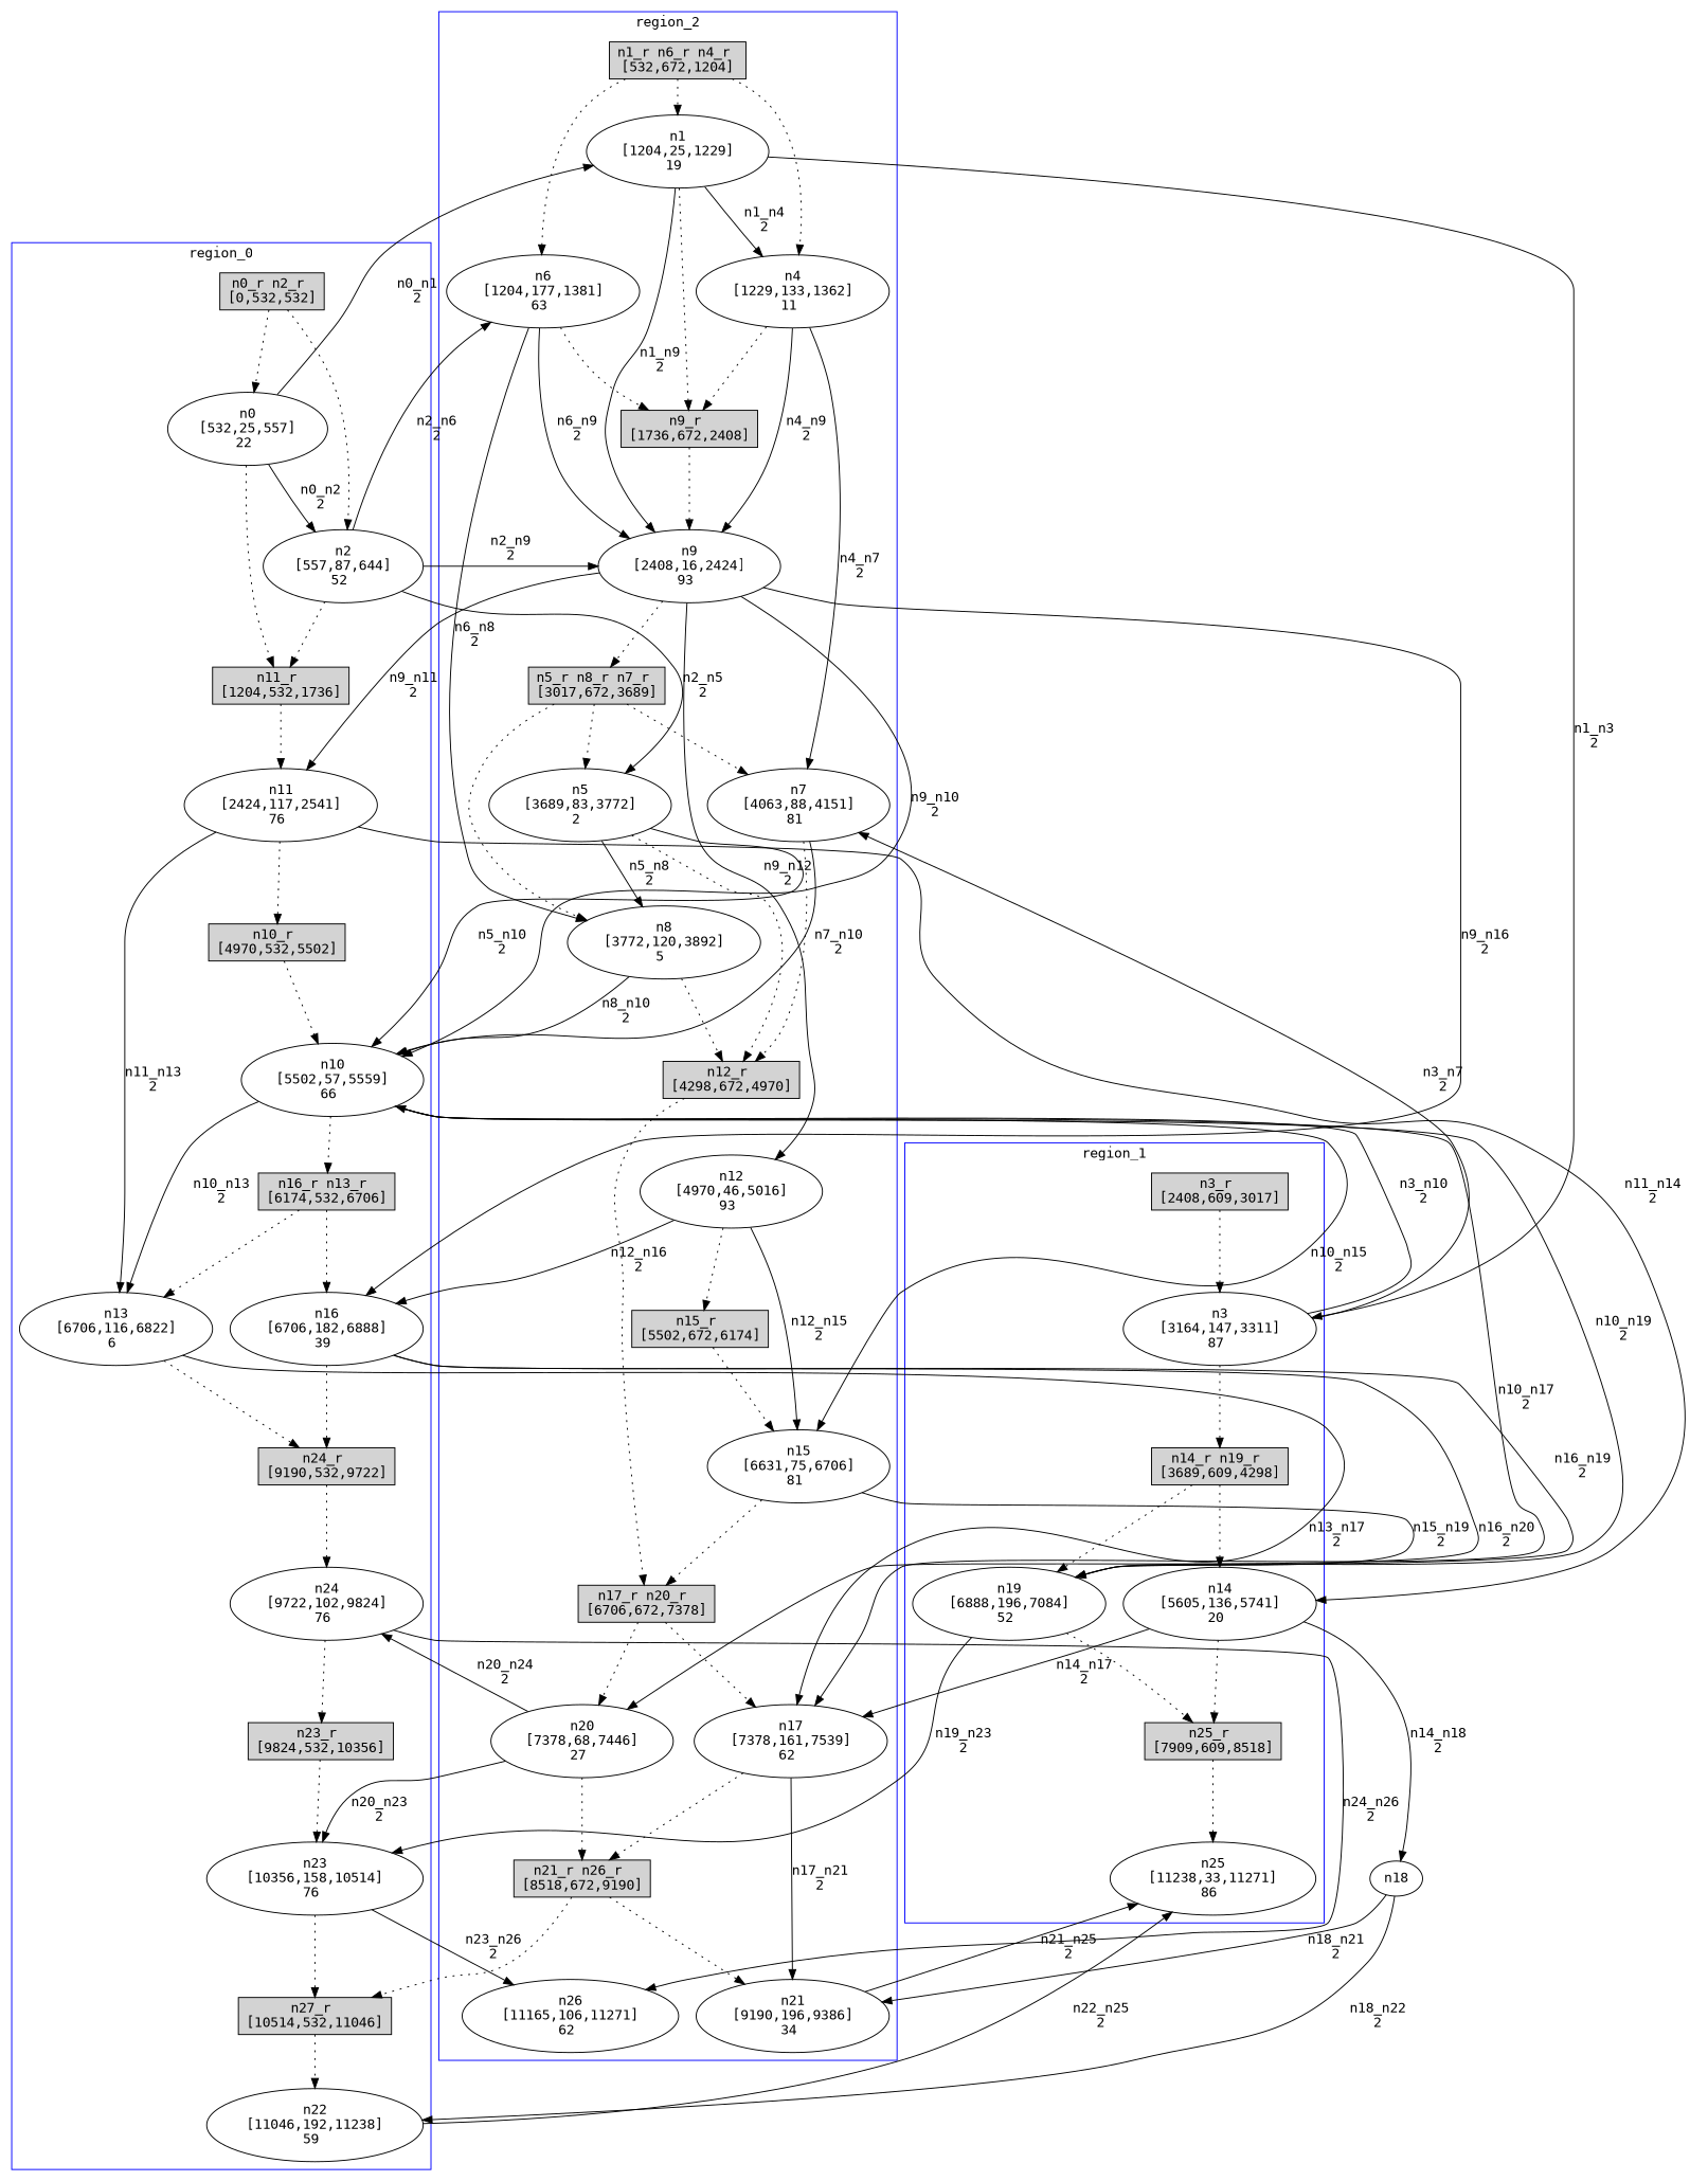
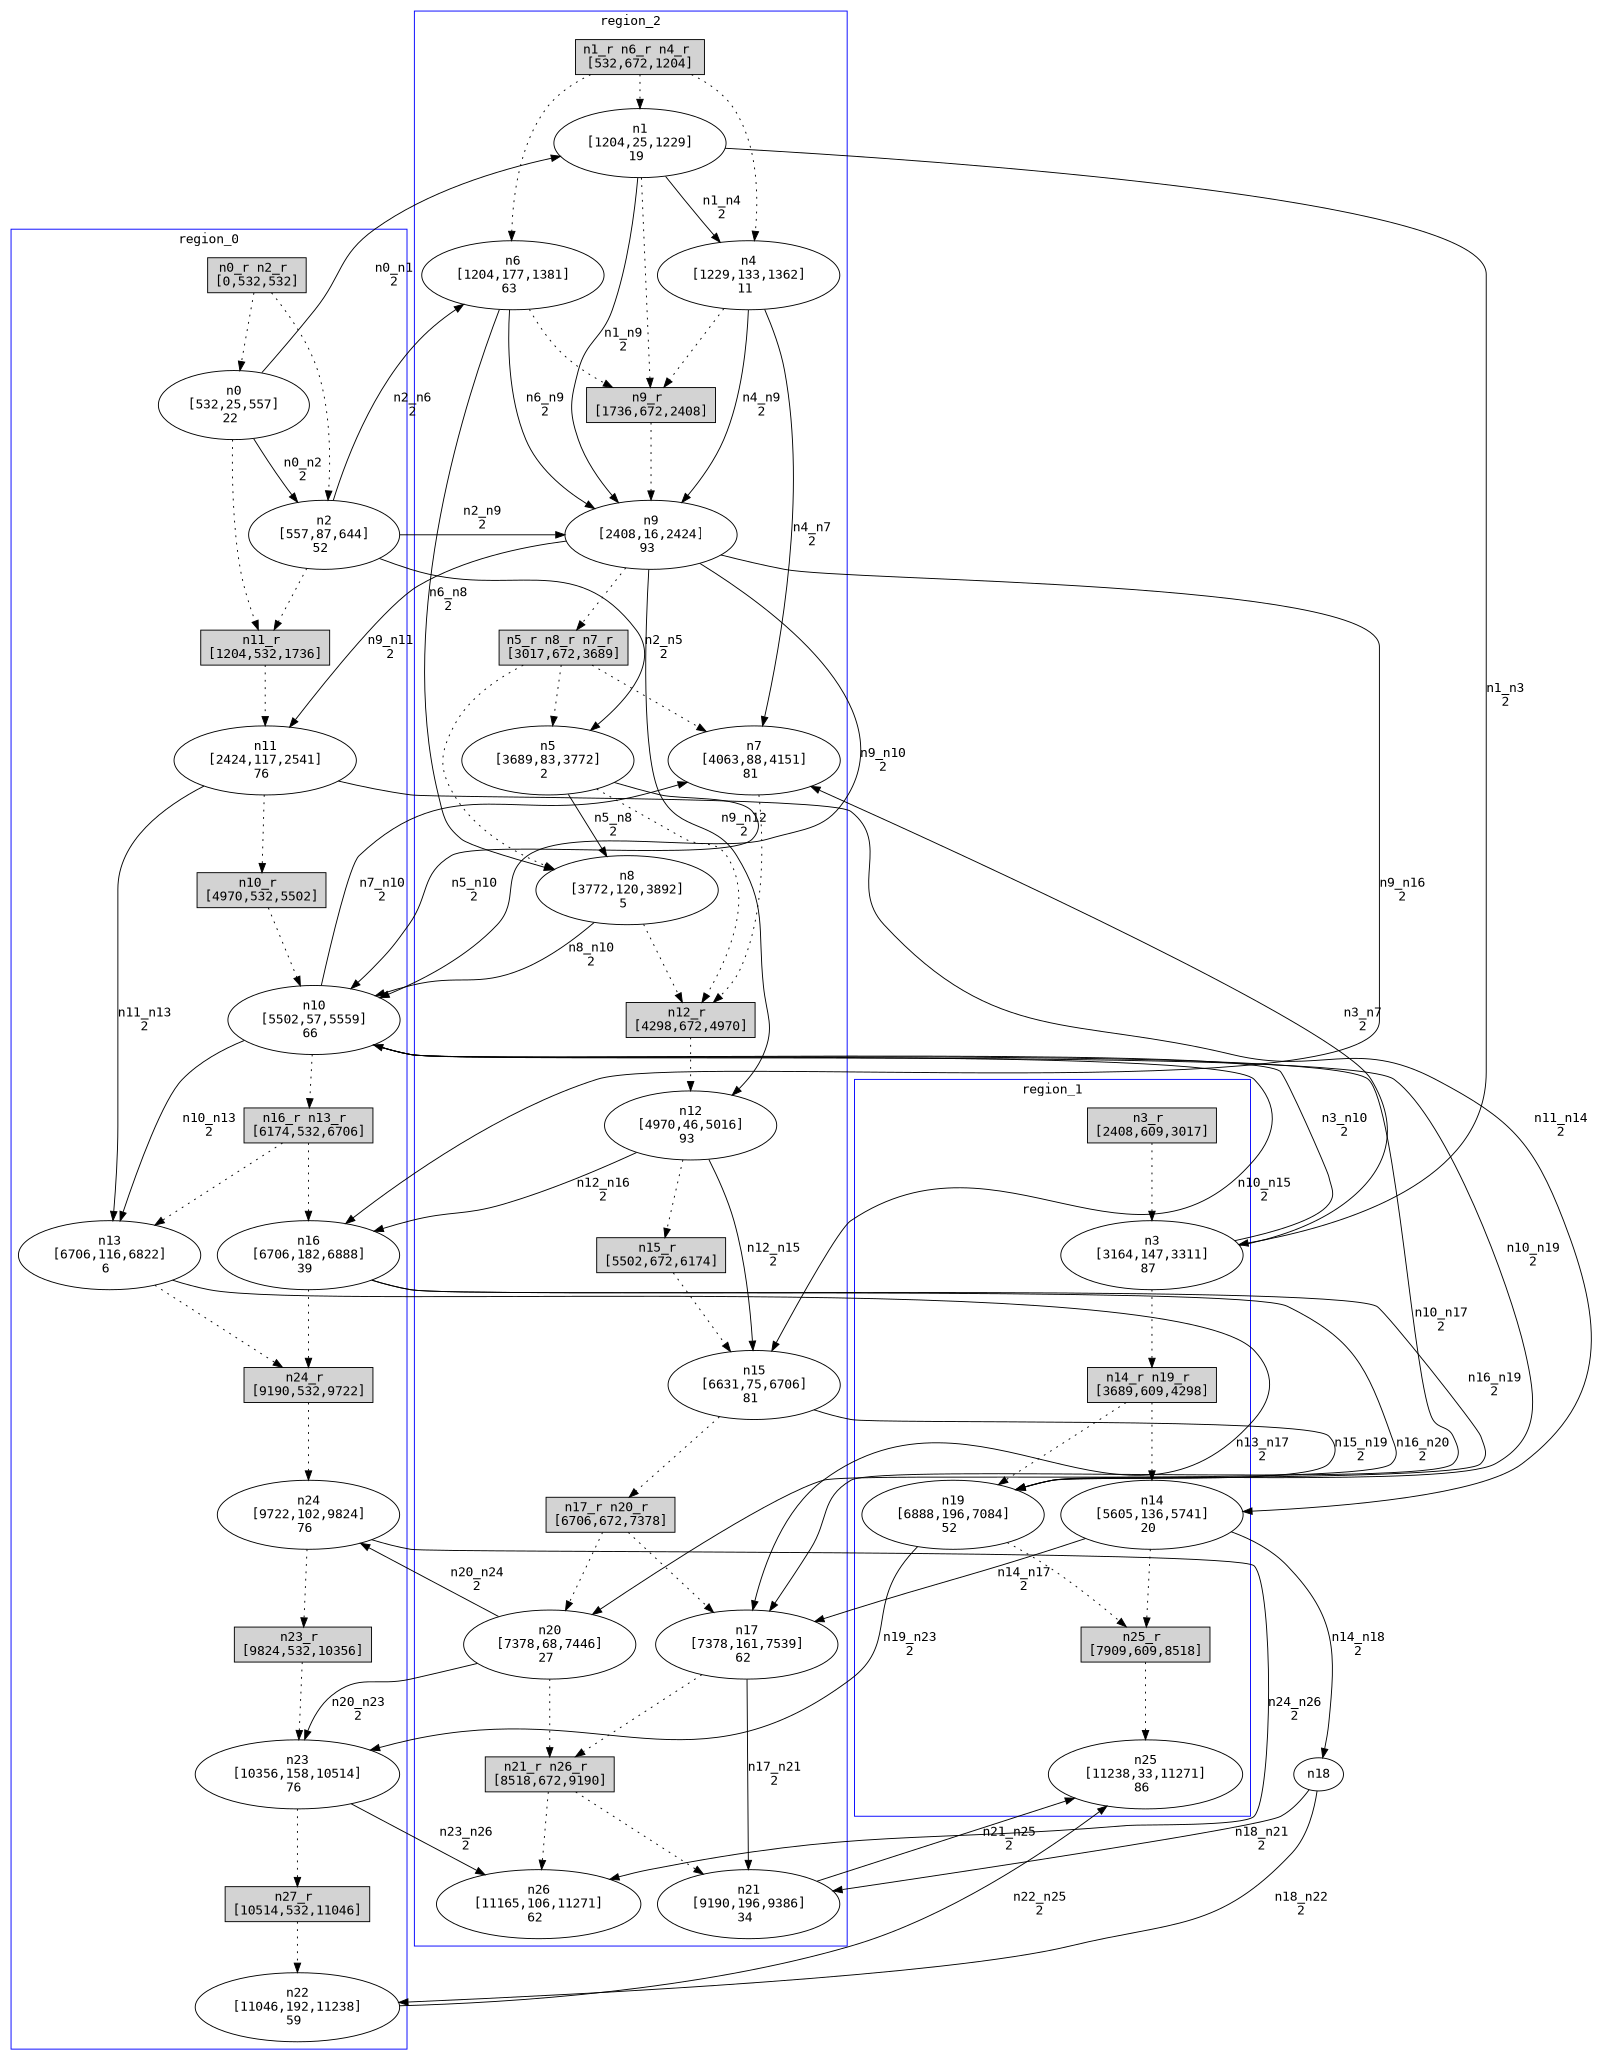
  digraph {
    fontname="DejaVu Sans Mono"
    node [fontname="DejaVu Sans Mono"]
    edge [fontname="DejaVu Sans Mono" style=dotted]
    reconfNode_0_1 [label="n0_r n2_r \n[0,532,532]" shape=box style=filled]
    n0 [label="n0\n[532,25,557]\n22 "]
    n2 [label="n2\n[557,87,644]\n52 "]
    reconfNode_0_2 [label="n11_r \n[1204,532,1736]" shape=box style=filled]
    n11 [label="n11\n[2424,117,2541]\n76 "]
    reconfNode_0_3 [label="n10_r \n[4970,532,5502]" shape=box style=filled]
    n10 [label="n10\n[5502,57,5559]\n66 "]
    reconfNode_0_4 [label="n16_r n13_r \n[6174,532,6706]" shape=box style=filled]
    n16 [label="n16\n[6706,182,6888]\n39 "]
    n13 [label="n13\n[6706,116,6822]\n6 "]
    reconfNode_0_5 [label="n24_r \n[9190,532,9722]" shape=box style=filled]
    n24 [label="n24\n[9722,102,9824]\n76 "]
    reconfNode_0_6 [label="n23_r \n[9824,532,10356]" shape=box style=filled]
    n23 [label="n23\n[10356,158,10514]\n76 "]
    reconfNode_0_7 [label="n27_r \n[10514,532,11046]" shape=box style=filled]
    n22 [label="n22\n[11046,192,11238]\n59 "]
    reconfNode_1_1 [label="n3_r \n[2408,609,3017]" shape=box style=filled]
    n3 [label="n3\n[3164,147,3311]\n87 "]
    reconfNode_1_2 [label="n14_r n19_r \n[3689,609,4298]" shape=box style=filled]
    n14 [label="n14\n[5605,136,5741]\n20 "]
    n19 [label="n19\n[6888,196,7084]\n52 "]
    reconfNode_1_3 [label="n25_r \n[7909,609,8518]" shape=box style=filled]
    n25 [label="n25\n[11238,33,11271]\n86 "]
    reconfNode_2_1 [label="n1_r n6_r n4_r \n[532,672,1204]" shape=box style=filled]
    n1 [label="n1\n[1204,25,1229]\n19 "]
    n6 [label="n6\n[1204,177,1381]\n63 "]
    n4 [label="n4\n[1229,133,1362]\n11 "]
    reconfNode_2_2 [label="n9_r \n[1736,672,2408]" shape=box style=filled]
    n9 [label="n9\n[2408,16,2424]\n93 "]
    reconfNode_2_3 [label="n5_r n8_r n7_r \n[3017,672,3689]" shape=box style=filled]
    n5 [label="n5\n[3689,83,3772]\n2 "]
    n8 [label="n8\n[3772,120,3892]\n5 "]
    n7 [label="n7\n[4063,88,4151]\n81 "]
    reconfNode_2_4 [label="n12_r \n[4298,672,4970]" shape=box style=filled]
    n12 [label="n12\n[4970,46,5016]\n93 "]
    reconfNode_2_5 [label="n15_r \n[5502,672,6174]" shape=box style=filled]
    n15 [label="n15\n[6631,75,6706]\n81 "]
    reconfNode_2_6 [label="n17_r n20_r \n[6706,672,7378]" shape=box style=filled]
    n17 [label="n17\n[7378,161,7539]\n62 "]
    n20 [label="n20\n[7378,68,7446]\n27 "]
    reconfNode_2_7 [label="n21_r n26_r \n[8518,672,9190]" shape=box style=filled]
    n21 [label="n21\n[9190,196,9386]\n34 "]
    n26 [label="n26\n[11165,106,11271]\n62 "]
    n18
    subgraph cluster_1 {
      color=blue
      label=region_0
      stytle=filled
      reconfNode_0_1
      n0
      n2
      reconfNode_0_2
      n11
      reconfNode_0_3
      n10
      reconfNode_0_4
      n16
      n13
      reconfNode_0_5
      n24
      reconfNode_0_6
      n23
      reconfNode_0_7
      n22
    }
    subgraph cluster_2 {
      color=blue
      label=region_1
      stytle=filled
      reconfNode_1_1
      n3
      reconfNode_1_2
      n14
      n19
      reconfNode_1_3
      n25
    }
    subgraph cluster_3 {
      color=blue
      label=region_2
      stytle=filled
      reconfNode_2_1
      n1
      n6
      n4
      reconfNode_2_2
      n9
      reconfNode_2_3
      n5
      n8
      n7
      reconfNode_2_4
      n12
      reconfNode_2_5
      n15
      reconfNode_2_6
      n17
      n20
      reconfNode_2_7
      n21
      n26
    }
    reconfNode_0_1 -> n0
    reconfNode_0_1 -> n2
    n0 -> n2 [label="n0_n2\n2" style=""]
    n0 -> reconfNode_0_2
    n0 -> n1 [label="n0_n1\n2" style=""]
    n2 -> reconfNode_0_2
    n2 -> n6 [label="n2_n6\n2" style=""]
    n2 -> n9 [label="n2_n9\n2" style=""]
    n2 -> n5 [label="n2_n5\n2" style=""]
    reconfNode_0_2 -> n11
    n11 -> reconfNode_0_3
    n11 -> n13 [label="n11_n13\n2" style=""]
    n11 -> n14 [label="n11_n14\n2" style=""]
    reconfNode_0_3 -> n10
    n10 -> reconfNode_0_4
    n10 -> n13 [label="n10_n13\n2" style=""]
    n10 -> n19 [label="n10_n19\n2" style=""]
    n10 -> n15 [label="n10_n15\n2" style=""]
    n10 -> n17 [label="n10_n17\n2" style=""]
    reconfNode_0_4 -> n16
    reconfNode_0_4 -> n13
    n16 -> reconfNode_0_5
    n16 -> n19 [label="n16_n19\n2" style=""]
    n16 -> n20 [label="n16_n20\n2" style=""]
    n13 -> reconfNode_0_5
    n13 -> n17 [label="n13_n17\n2" style=""]
    reconfNode_0_5 -> n24
    n24 -> reconfNode_0_6
    n24 -> n26 [label="n24_n26\n2" style=""]
    reconfNode_0_6 -> n23
    n23 -> reconfNode_0_7
    n23 -> n26 [label="n23_n26\n2" style=""]
    reconfNode_0_7 -> n22
    n22 -> n25 [label="n22_n25\n2" style=""]
    reconfNode_1_1 -> n3
    n3 -> n10 [label="n3_n10\n2" style=""]
    n3 -> reconfNode_1_2
    n3 -> n7 [label="n3_n7\n2" style=""]
    reconfNode_1_2 -> n14
    reconfNode_1_2 -> n19
    n14 -> reconfNode_1_3
    n14 -> n17 [label="n14_n17\n2" style=""]
    n14 -> n18 [label="n14_n18\n2" style=""]
    n19 -> n23 [label="n19_n23\n2" style=""]
    n19 -> reconfNode_1_3
    reconfNode_1_3 -> n25
    reconfNode_2_1 -> n1
    reconfNode_2_1 -> n6
    reconfNode_2_1 -> n4
    n1 -> n3 [label="n1_n3\n2" style=""]
    n1 -> n4 [label="n1_n4\n2" style=""]
    n1 -> reconfNode_2_2
    n1 -> n9 [label="n1_n9\n2" style=""]
    n6 -> reconfNode_2_2
    n6 -> n9 [label="n6_n9\n2" style=""]
    n6 -> n8 [label="n6_n8\n2" style=""]
    n4 -> reconfNode_2_2
    n4 -> n9 [label="n4_n9\n2" style=""]
    n4 -> n7 [label="n4_n7\n2" style=""]
    reconfNode_2_2 -> n9
    n9 -> n11 [label="n9_n11\n2" style=""]
    n9 -> n10 [label="n9_n10\n2" style=""]
    n9 -> n16 [label="n9_n16\n2" style=""]
    n9 -> reconfNode_2_3
    n9 -> n12 [label="n9_n12\n2" style=""]
    reconfNode_2_3 -> n5
    reconfNode_2_3 -> n8
    reconfNode_2_3 -> n7
    n5 -> n10 [label="n5_n10\n2" style=""]
    n5 -> n8 [label="n5_n8\n2" style=""]
    n5 -> reconfNode_2_4
    n8 -> n10 [label="n8_n10\n2" style=""]
    n8 -> reconfNode_2_4
-   n7 -> n10 [label="n7_n10\n2" style=""]
+   n10 -> n7 [label="n7_n10\n2" style=""]
    n7 -> reconfNode_2_4
-   reconfNode_2_4 -> reconfNode_2_6
+   reconfNode_2_4 -> n12
    n12 -> n16 [label="n12_n16\n2" style=""]
    n12 -> reconfNode_2_5
    n12 -> n15 [label="n12_n15\n2" style=""]
    reconfNode_2_5 -> n15
    n15 -> n19 [label="n15_n19\n2" style=""]
    n15 -> reconfNode_2_6
    reconfNode_2_6 -> n17
    reconfNode_2_6 -> n20
    n17 -> reconfNode_2_7
    n17 -> n21 [label="n17_n21\n2" style=""]
    n20 -> n24 [label="n20_n24\n2" style=""]
    n20 -> n23 [label="n20_n23\n2" style=""]
    n20 -> reconfNode_2_7
    reconfNode_2_7 -> n21
-   reconfNode_2_7 -> reconfNode_0_7
+   reconfNode_2_7 -> n26
    n21 -> n25 [label="n21_n25\n2" style=""]
    n18 -> n22 [label="n18_n22\n2" style=""]
    n18 -> n21 [label="n18_n21\n2" style=""]
  }
